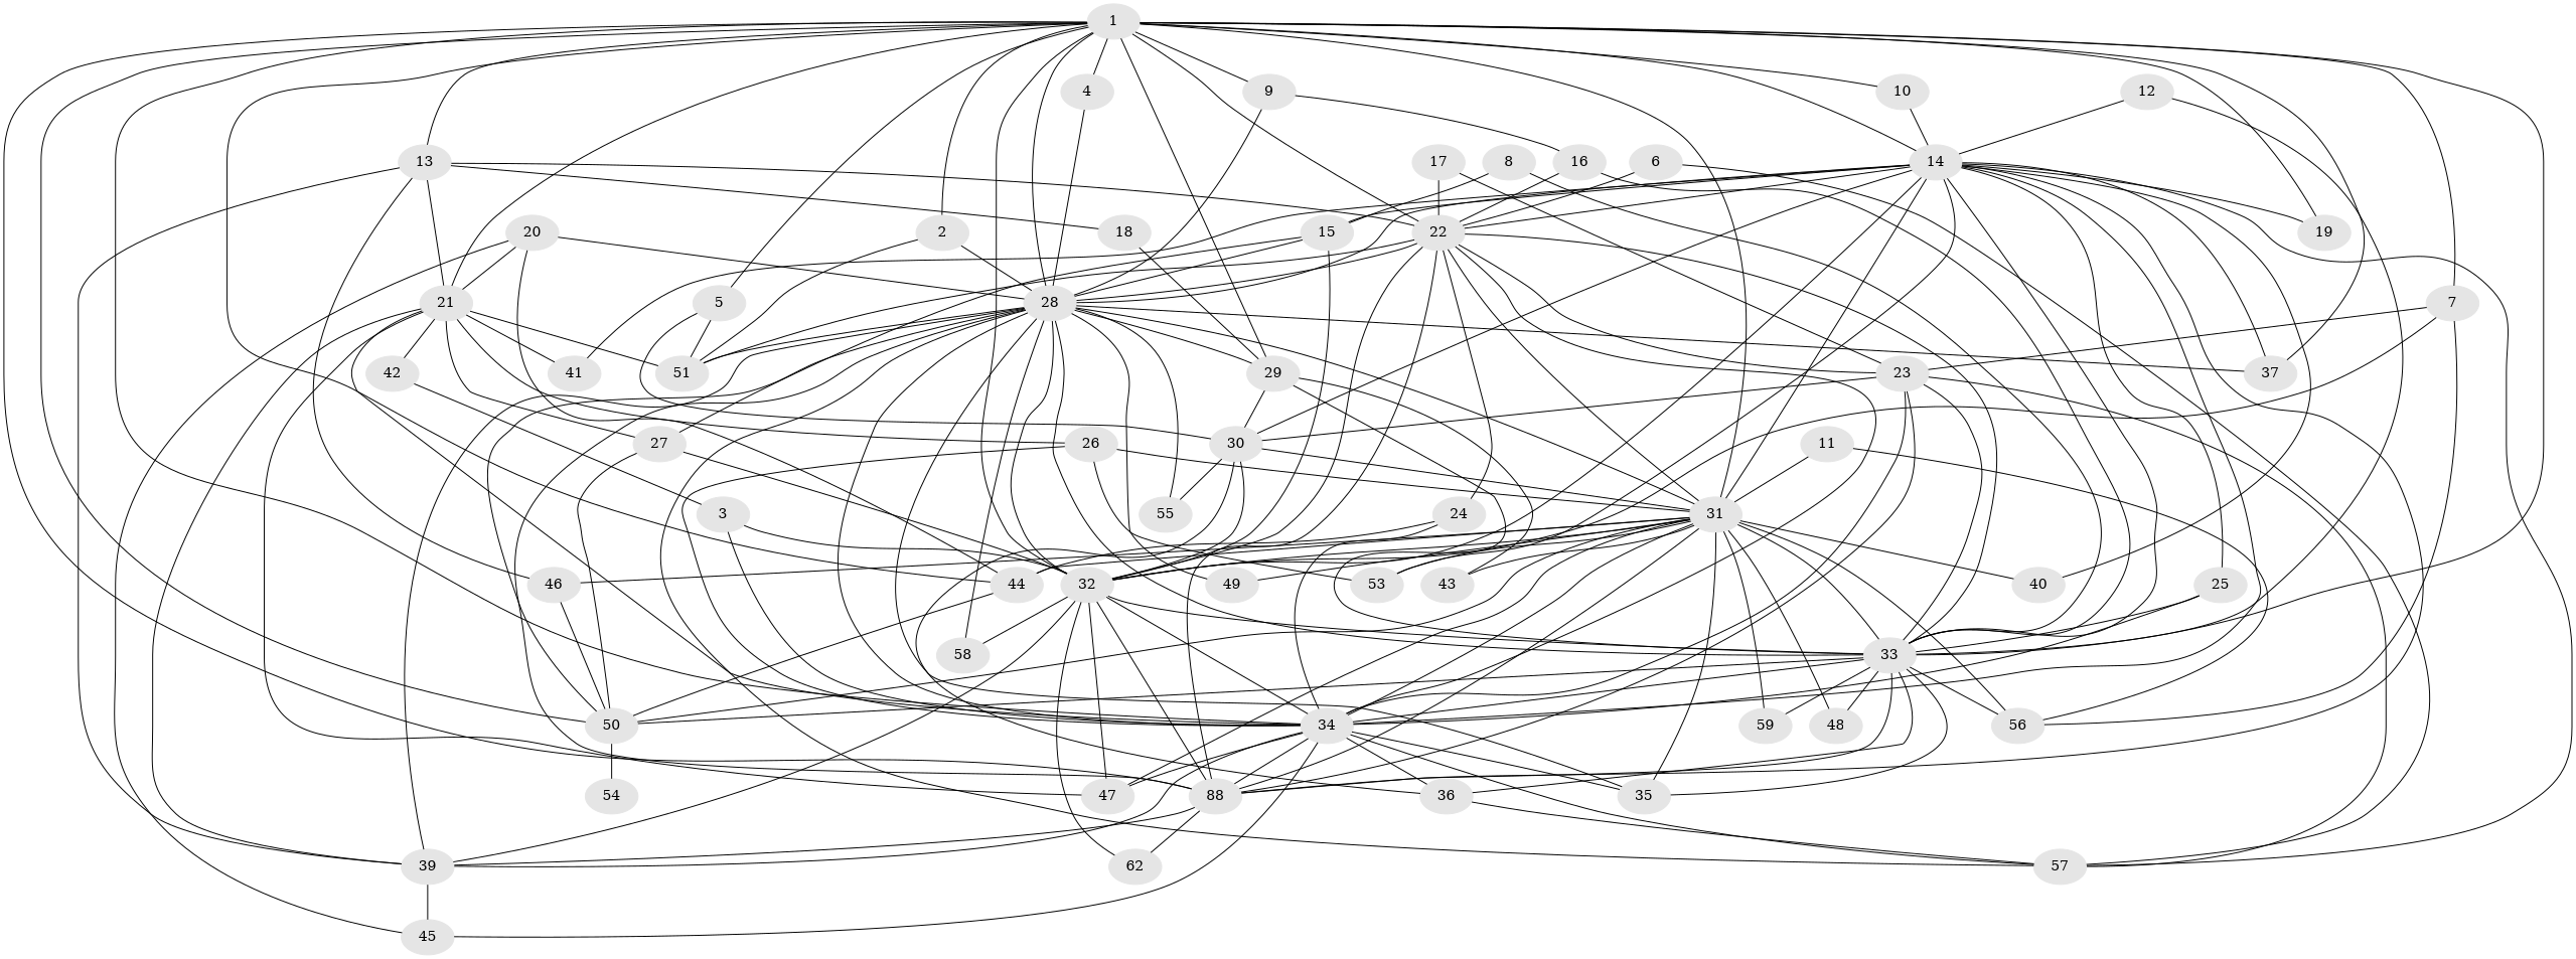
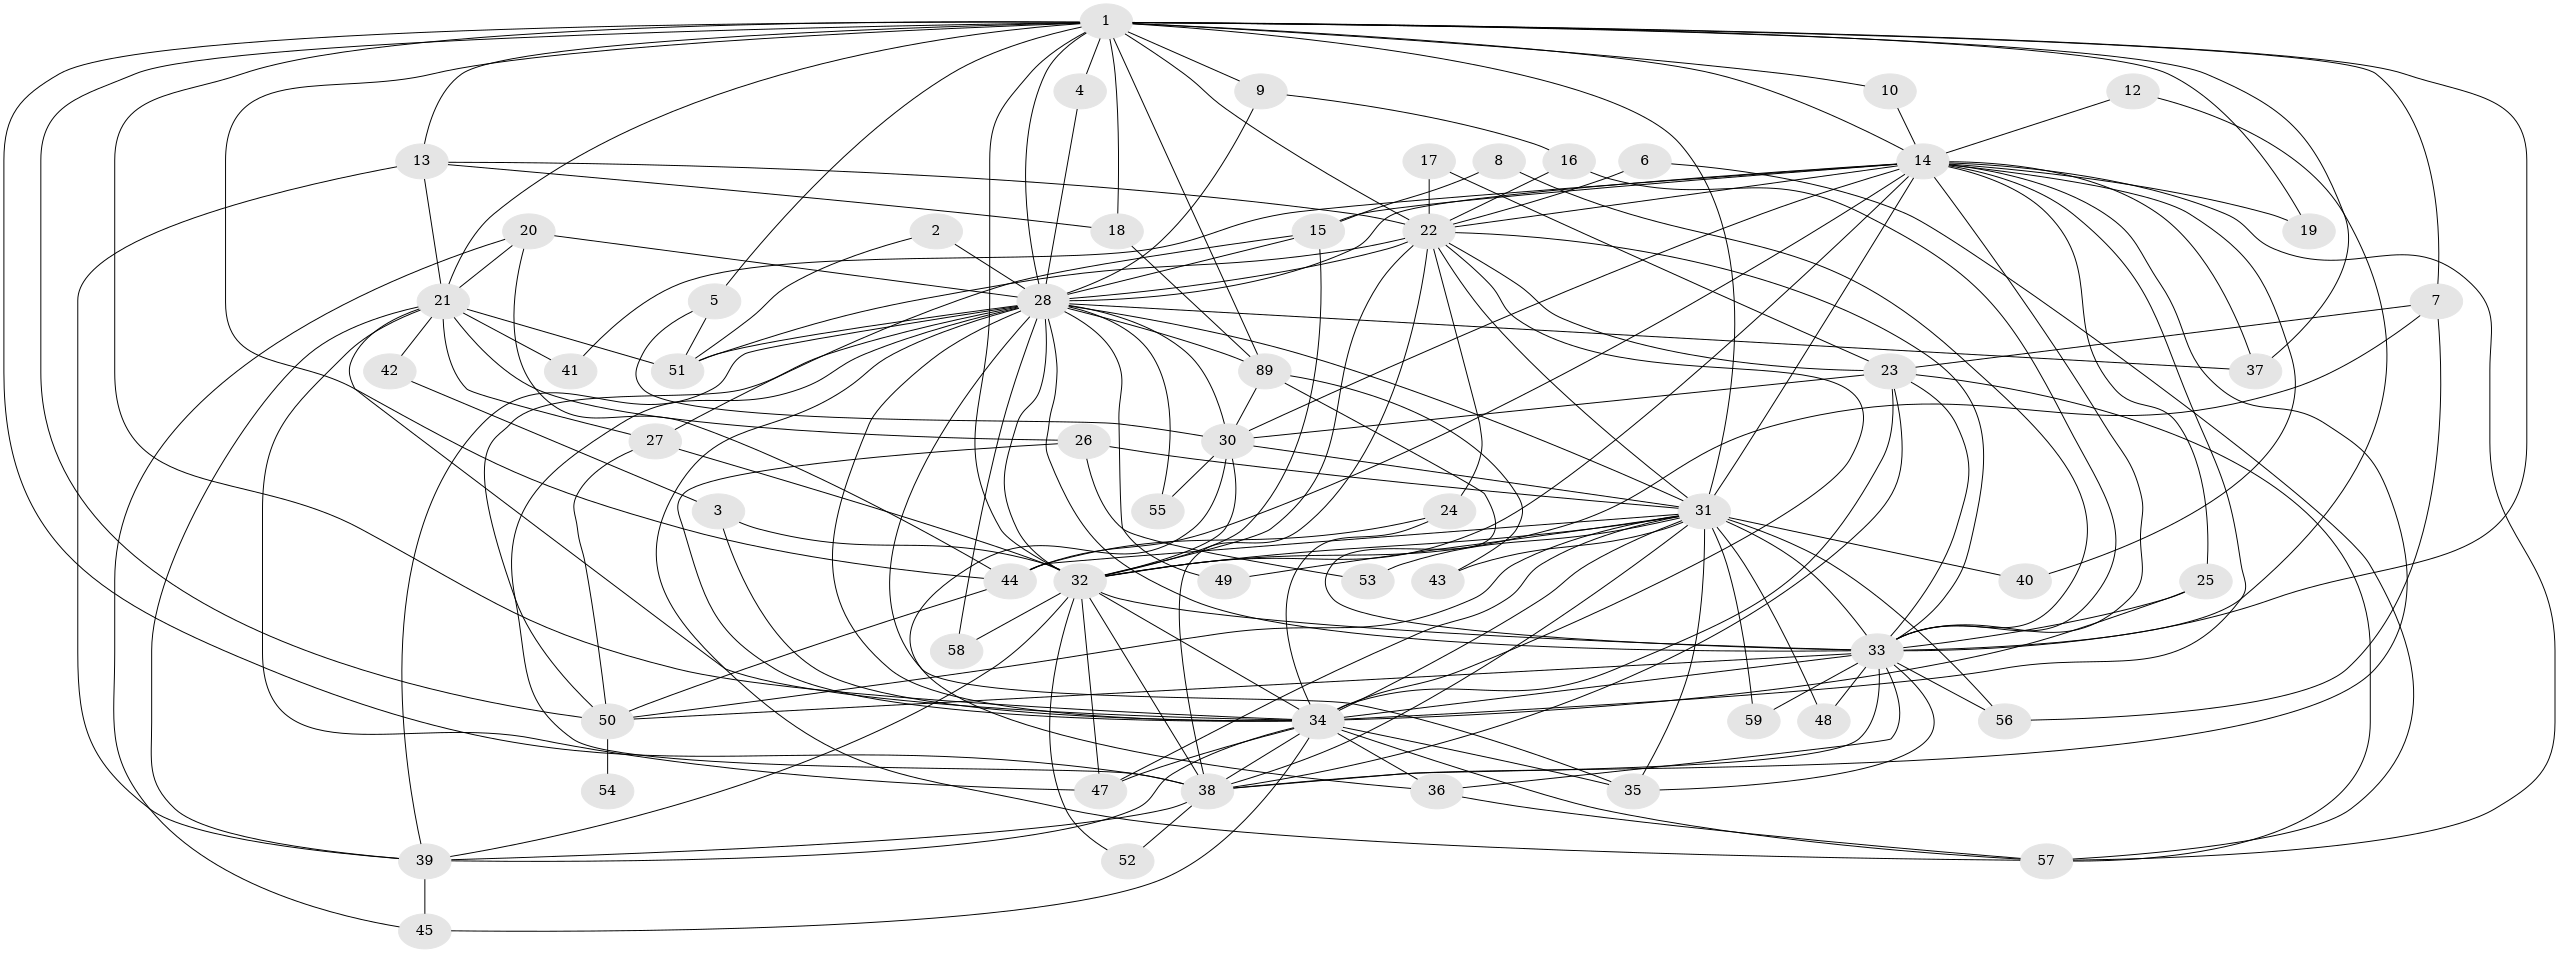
  graph {
    node [color=gray90 style=filled]
    edge [weight=1.0]
    1
    2
    4
    5
    7
    9
    10
    13
    14
    19
    21
    22
    28
-   29
+   29 [label=89]
    31
    32
    33
    34
    37
-   38 [label=88]
+   38
    44
    50
    51
    30
    23
    56
    16
    18
    39
-   46
    57
    15
    25
    40
    41
    27
    26
    42
    47
    24
    35
    49
    55
    58
    43
    53
    48
    59
-   52 [label=62]
+   52
    36
    45
    54
    3
    6
    8
-   11
    12
    17
    20
-   1 -- 2
+   1 -- 18
    1 -- 4
    1 -- 5
    1 -- 7
    1 -- 9
    1 -- 10
    1 -- 13
    1 -- 14 [weight=2.0]
    1 -- 19
    1 -- 21
    1 -- 22 [weight=2.0]
    1 -- 28 [weight=2.0]
    1 -- 29
    1 -- 31 [weight=2.0]
    1 -- 32 [weight=3.0]
    1 -- 33 [weight=2.0]
    1 -- 34 [weight=2.0]
    1 -- 37 [weight=2.0]
    1 -- 38 [weight=2.0]
    1 -- 44
    1 -- 50
    2 -- 28
    2 -- 51
    4 -- 28
    5 -- 51
    5 -- 30
    7 -- 32
    7 -- 23
    7 -- 56
    9 -- 28
    9 -- 16
    10 -- 14
    13 -- 21
    13 -- 22
    13 -- 18
    13 -- 39
-   13 -- 46
    14 -- 19
    14 -- 22
    14 -- 28
    14 -- 31 [weight=2.0]
    14 -- 32 [weight=2.0]
    14 -- 33
    14 -- 34
    14 -- 37
    14 -- 38
-   14 -- 53
+   14 -- 44
    14 -- 30
    14 -- 57
    14 -- 15
    14 -- 25
    14 -- 40
    14 -- 41
    21 -- 34
    21 -- 51
    21 -- 39
    21 -- 41
    21 -- 27
    21 -- 26
    21 -- 42
    21 -- 47
    22 -- 28
    22 -- 31
    22 -- 32 [weight=2.0]
    22 -- 33 [weight=2.0]
    22 -- 34
    22 -- 38
    22 -- 51
    22 -- 23
    22 -- 24
    28 -- 29
    28 -- 31
    28 -- 32
    28 -- 33
    28 -- 34
    28 -- 37
    28 -- 38 [weight=3.0]
    28 -- 50
    28 -- 51
+   28 -- 30
    28 -- 39
    28 -- 57
    28 -- 35
    28 -- 49
    28 -- 55
    28 -- 58
    29 -- 33
    29 -- 30
    29 -- 43
    31 -- 32 [weight=2.0]
    31 -- 33
    31 -- 34 [weight=2.0]
    31 -- 38
    31 -- 44
    31 -- 50
    31 -- 56 [weight=2.0]
-   31 -- 46
    31 -- 40
    31 -- 47
    31 -- 35
    31 -- 49
    31 -- 43
    31 -- 53
    31 -- 48
    31 -- 59
    32 -- 33
    32 -- 34
    32 -- 38
    32 -- 39
    32 -- 47
    32 -- 58 [weight=2.0]
    32 -- 52
    33 -- 34
    33 -- 38
    33 -- 50
    33 -- 56 [weight=2.0]
    33 -- 35
    33 -- 48
    33 -- 59
    33 -- 36
    34 -- 38 [weight=2.0]
    34 -- 39
    34 -- 57
    34 -- 47
    34 -- 35
    34 -- 36
    34 -- 45
    38 -- 39
    38 -- 52
    44 -- 50
    50 -- 54
    30 -- 31
    30 -- 32
    30 -- 55
    30 -- 36
    23 -- 33
    23 -- 34
    23 -- 38
    23 -- 30
    23 -- 57
    16 -- 22
    16 -- 33
    18 -- 29
    39 -- 45
-   46 -- 50
    15 -- 28
    15 -- 32
    15 -- 27
    25 -- 33
    25 -- 34
    27 -- 32
    27 -- 50
    26 -- 31 [weight=2.0]
    26 -- 34
    26 -- 53
    42 -- 3
    24 -- 34
    24 -- 44
    36 -- 57
    3 -- 32
    3 -- 34
    6 -- 22
    6 -- 57
    8 -- 33
    8 -- 15
-   11 -- 31
-   11 -- 56
    12 -- 14
    12 -- 33
    17 -- 22
    17 -- 23
    20 -- 21
    20 -- 28
    20 -- 44
    20 -- 45
  }
